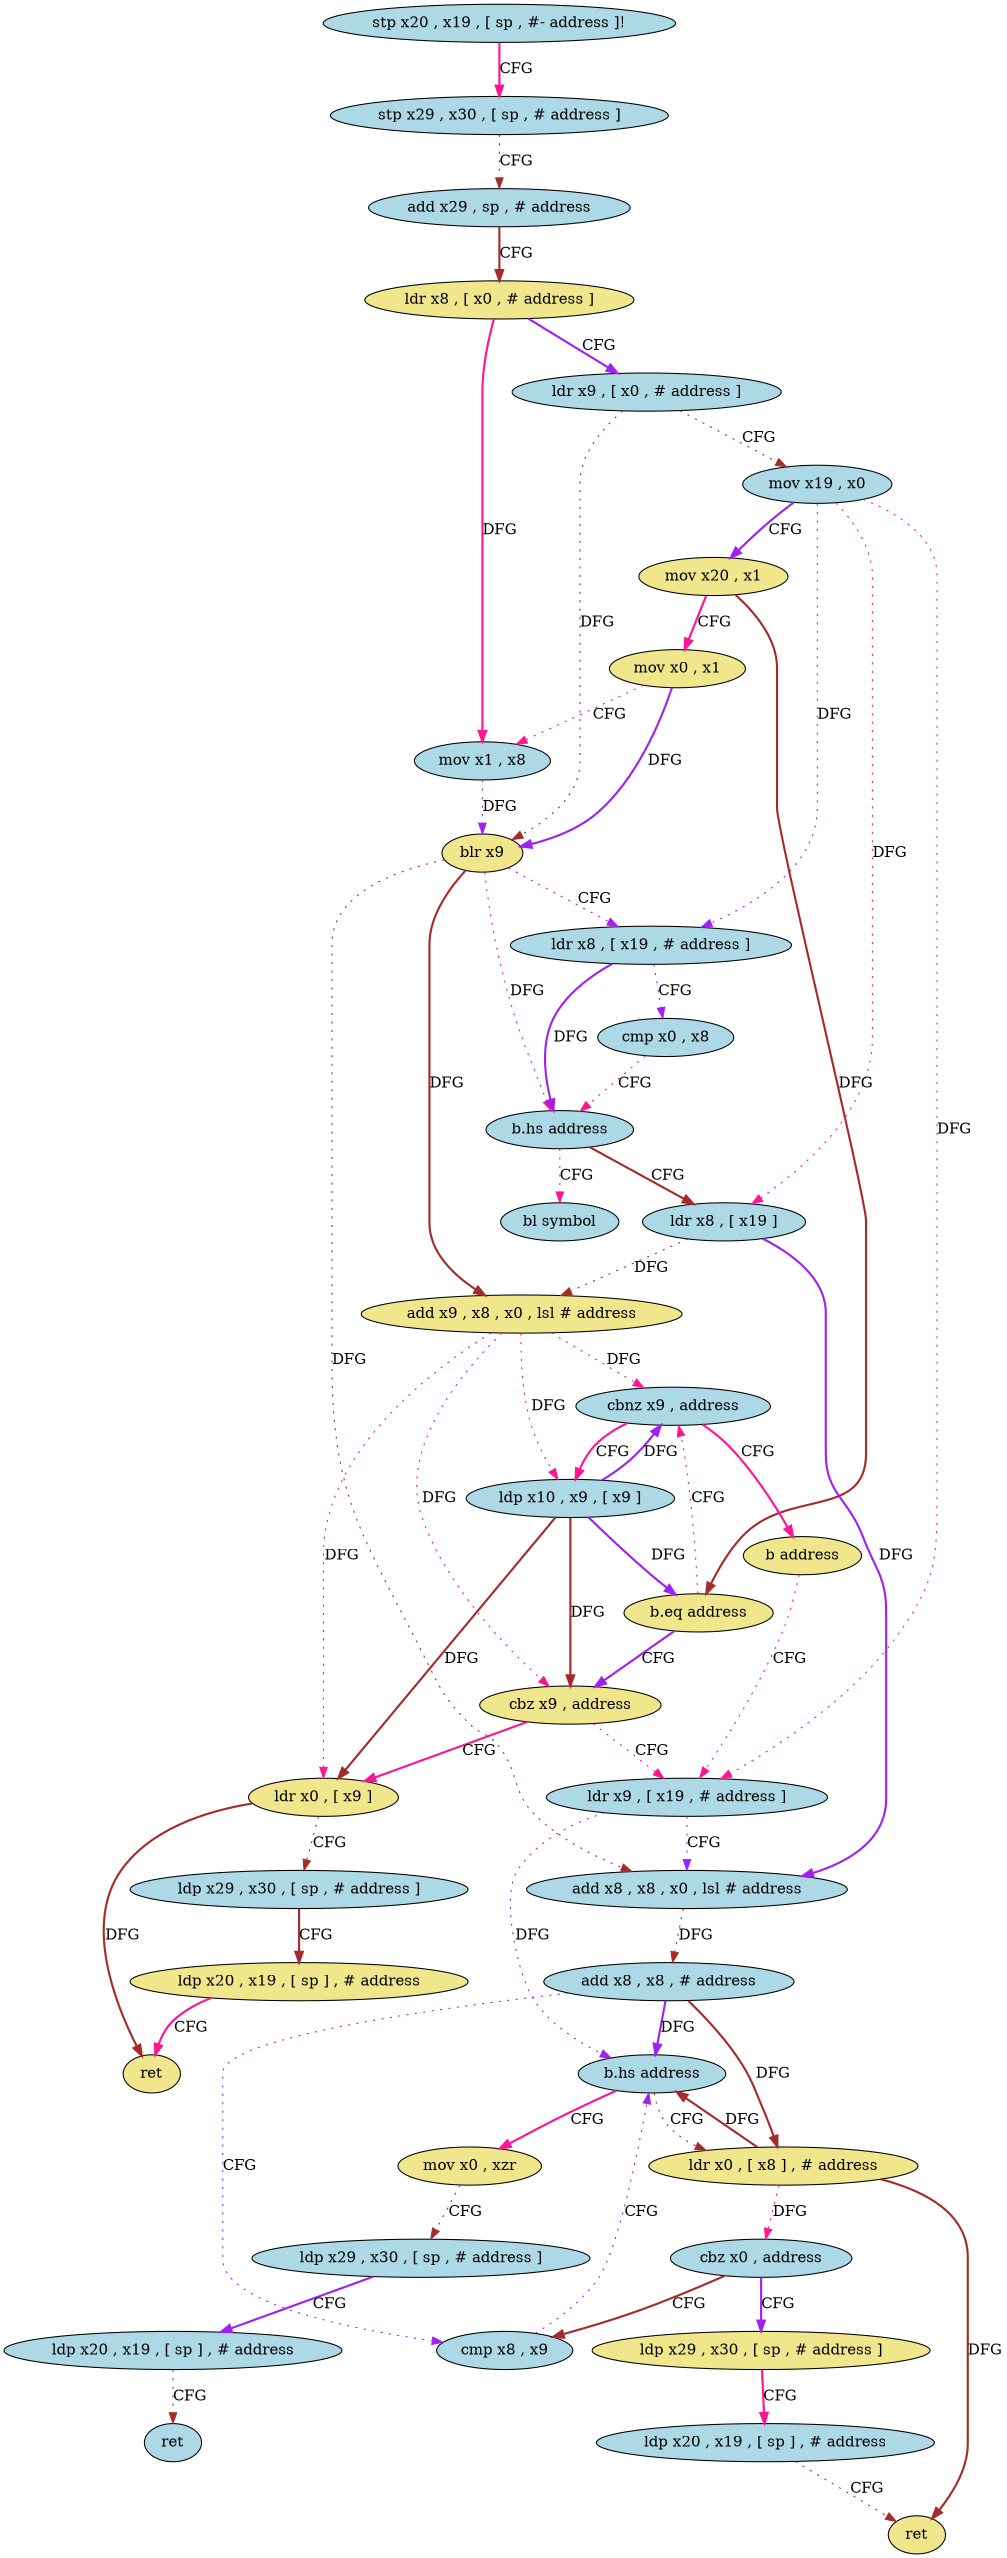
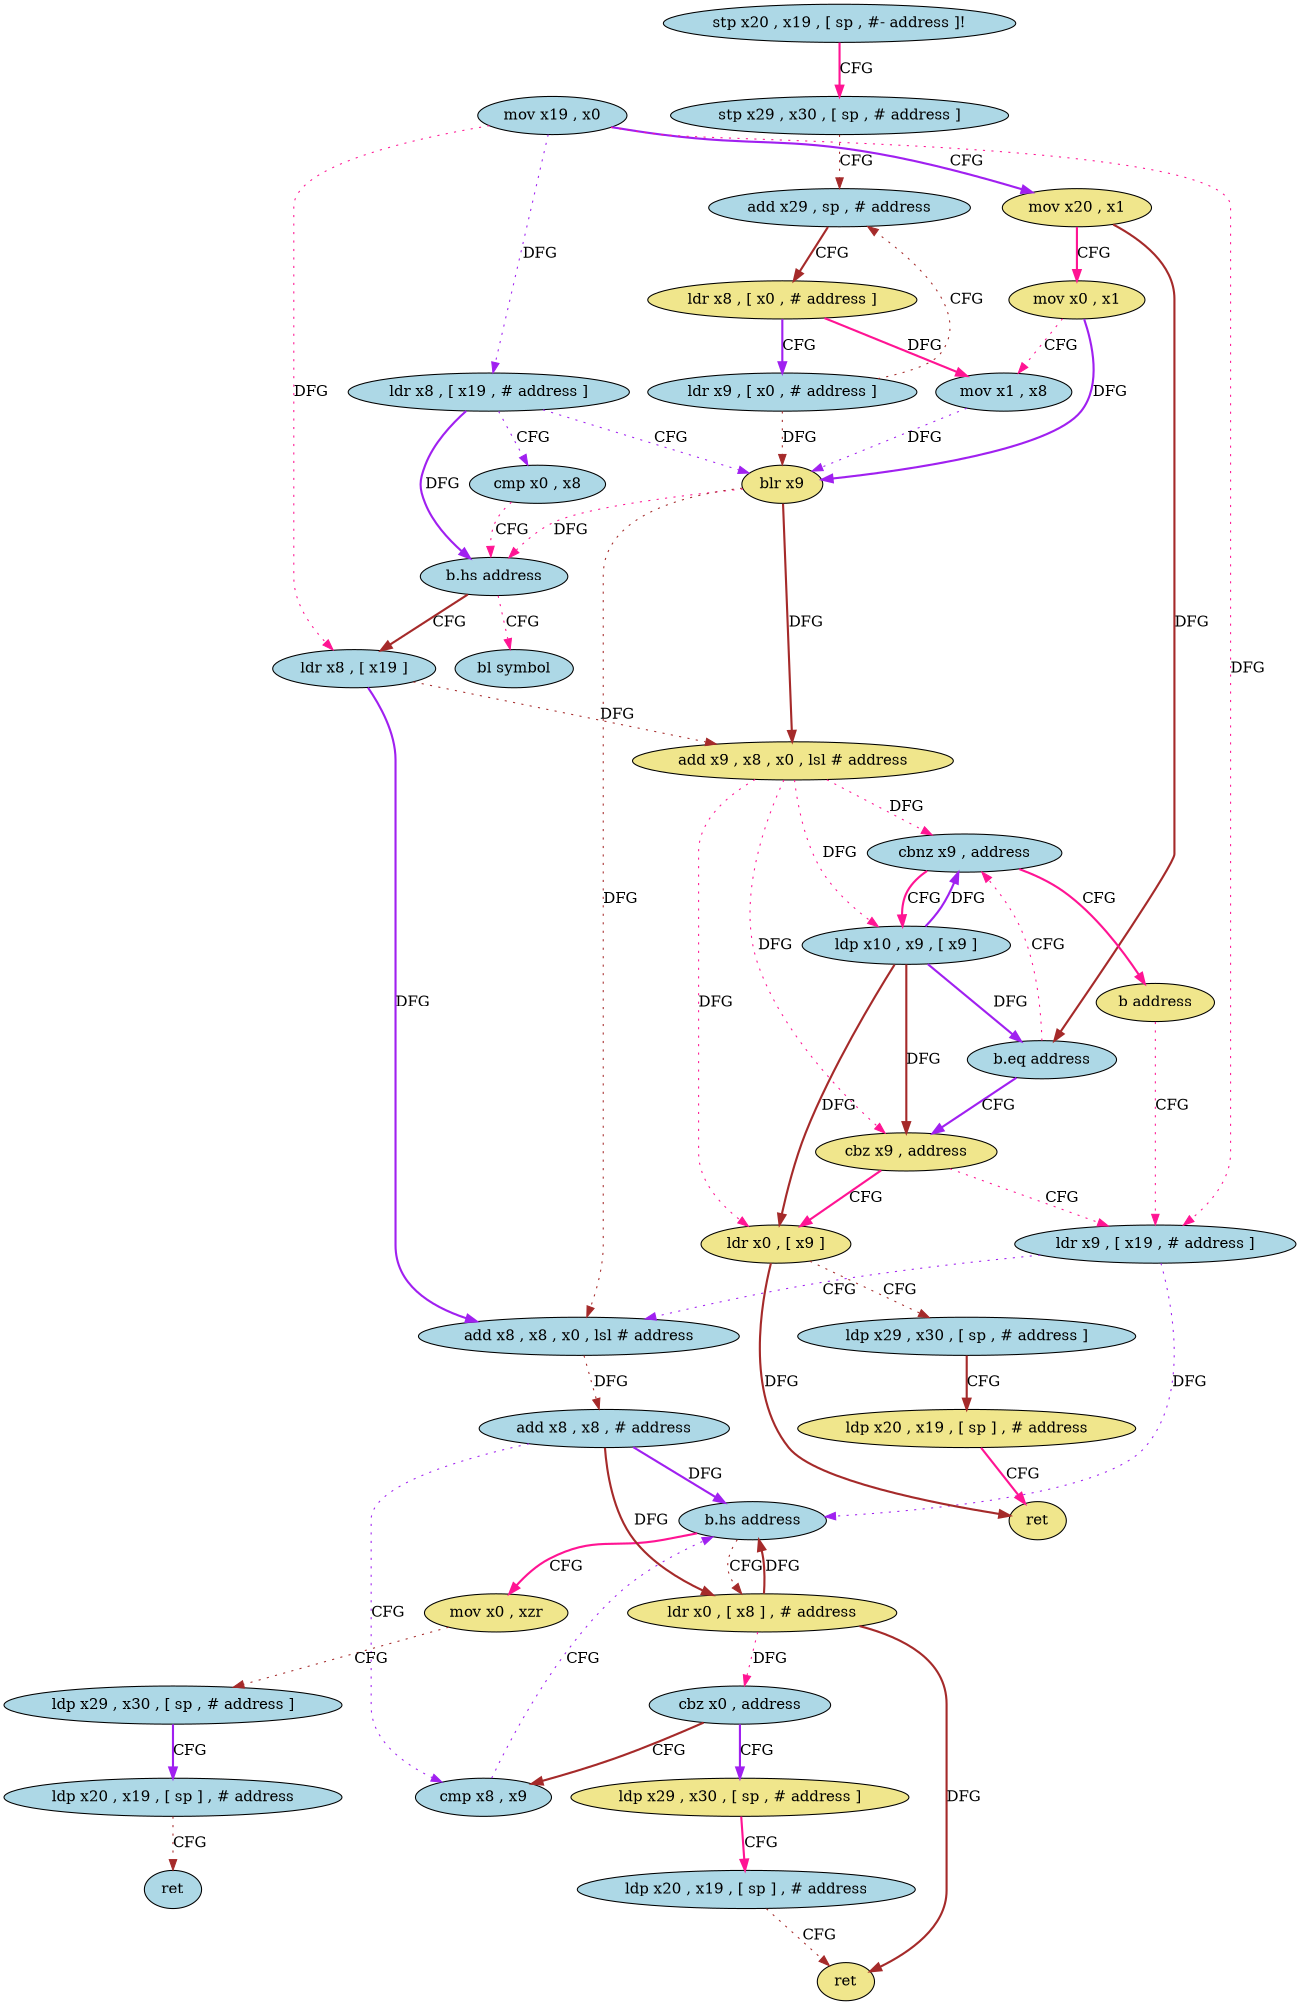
  digraph {
    node [fillcolor=lightblue style=filled]
    edge [color=deeppink style=dotted]
    n1 [label="stp x20 , x19 , [ sp , #- address ]!"]
    n2 [label="stp x29 , x30 , [ sp , # address ]"]
    n3 [label="add x29 , sp , # address"]
    n4 [fillcolor=khaki label="ldr x8 , [ x0 , # address ]"]
    n5 [label="ldr x9 , [ x0 , # address ]"]
    n6 [label="mov x1 , x8"]
    n7 [label="mov x19 , x0"]
    n8 [fillcolor=khaki label="blr x9"]
    n9 [fillcolor=khaki label="mov x20 , x1"]
    n10 [label="ldr x8 , [ x19 , # address ]"]
    n11 [label="ldr x8 , [ x19 ]"]
    n12 [label="ldr x9 , [ x19 , # address ]"]
    n13 [label="b.hs address"]
    n14 [fillcolor=khaki label="add x9 , x8 , x0 , lsl # address"]
    n15 [label="add x8 , x8 , x0 , lsl # address"]
    n16 [fillcolor=khaki label="mov x0 , x1"]
-   n17 [fillcolor=khaki label="b.eq address"]
+   n17 [label="b.eq address"]
    n18 [label="cmp x0 , x8"]
    n19 [label="b.hs address"]
    n20 [fillcolor=khaki label="cbz x9 , address"]
    n21 [label="cbnz x9 , address"]
    n22 [label="bl symbol"]
    n23 [label="ldp x10 , x9 , [ x9 ]"]
    n24 [fillcolor=khaki label="ldr x0 , [ x9 ]"]
    n25 [label="add x8 , x8 , # address"]
    n26 [label="ldp x29 , x30 , [ sp , # address ]"]
    n27 [fillcolor=khaki label=ret]
    n28 [fillcolor=khaki label="b address"]
    n29 [fillcolor=khaki label="ldr x0 , [ x8 ] , # address"]
    n30 [fillcolor=khaki label="mov x0 , xzr"]
    n31 [fillcolor=khaki label="ldp x20 , x19 , [ sp ] , # address"]
    n32 [label="cmp x8 , x9"]
    n33 [label="cbz x0 , address"]
    n34 [fillcolor=khaki label=ret]
    n35 [label="ldp x29 , x30 , [ sp , # address ]"]
    n36 [label="ldp x20 , x19 , [ sp ] , # address"]
    n37 [label=ret]
    n38 [fillcolor=khaki label="ldp x29 , x30 , [ sp , # address ]"]
    n39 [label="ldp x20 , x19 , [ sp ] , # address"]
    n1 -> n2 [label=CFG style=bold]
    n2 -> n3 [color=brown label=CFG]
    n3 -> n4 [color=brown label=CFG style=bold]
    n4 -> n5 [color=purple label=CFG style=bold]
    n4 -> n6 [label=DFG style=bold]
-   n5 -> n7 [color=brown label=CFG]
+   n5 -> n3 [color=brown label=CFG]
    n5 -> n8 [color=brown label=DFG]
    n6 -> n8 [color=purple label=DFG]
    n7 -> n9 [color=purple label=CFG style=bold]
    n7 -> n10 [color=purple label=DFG]
    n7 -> n11 [label=DFG]
    n7 -> n12 [label=DFG]
-   n8 -> n10 [color=purple label=CFG]
+   n10 -> n8 [color=purple label=CFG]
    n8 -> n13 [label=DFG]
    n8 -> n14 [color=brown label=DFG style=bold]
    n8 -> n15 [color=brown label=DFG]
    n9 -> n16 [label=CFG style=bold]
    n9 -> n17 [color=brown label=DFG style=bold]
    n10 -> n13 [color=purple label=DFG style=bold]
    n10 -> n18 [color=purple label=CFG]
    n11 -> n14 [color=brown label=DFG]
    n11 -> n15 [color=purple label=DFG style=bold]
    n12 -> n15 [color=purple label=CFG]
    n12 -> n19 [color=purple label=DFG]
    n13 -> n11 [color=brown label=CFG style=bold]
    n13 -> n22 [label=CFG]
    n14 -> n20 [label=DFG]
    n14 -> n21 [label=DFG]
    n14 -> n23 [label=DFG]
    n14 -> n24 [label=DFG]
    n15 -> n25 [color=brown label=DFG]
    n16 -> n6 [label=CFG]
    n16 -> n8 [color=purple label=DFG style=bold]
    n17 -> n20 [color=purple label=CFG style=bold]
    n17 -> n21 [label=CFG]
    n18 -> n13 [label=CFG]
    n19 -> n29 [color=brown label=CFG]
    n19 -> n30 [label=CFG style=bold]
    n20 -> n12 [label=CFG]
    n20 -> n24 [label=CFG style=bold]
    n21 -> n23 [label=CFG style=bold]
    n21 -> n28 [label=CFG style=bold]
    n23 -> n17 [color=purple label=DFG style=bold]
    n23 -> n20 [color=brown label=DFG style=bold]
    n23 -> n21 [color=purple label=DFG style=bold]
    n23 -> n24 [color=brown label=DFG style=bold]
    n24 -> n26 [color=brown label=CFG]
    n24 -> n27 [color=brown label=DFG style=bold]
    n25 -> n19 [color=purple label=DFG style=bold]
    n25 -> n29 [color=brown label=DFG style=bold]
    n25 -> n32 [color=purple label=CFG]
    n26 -> n31 [color=brown label=CFG style=bold]
    n28 -> n12 [label=CFG]
    n29 -> n19 [color=brown label=DFG style=bold]
    n29 -> n33 [label=DFG]
    n29 -> n34 [color=brown label=DFG style=bold]
    n30 -> n35 [color=brown label=CFG]
    n31 -> n27 [label=CFG style=bold]
    n32 -> n19 [color=purple label=CFG]
    n33 -> n32 [color=brown label=CFG style=bold]
    n33 -> n38 [color=purple label=CFG style=bold]
    n35 -> n36 [color=purple label=CFG style=bold]
    n36 -> n37 [color=brown label=CFG]
    n38 -> n39 [label=CFG style=bold]
    n39 -> n34 [color=brown label=CFG]
  }
